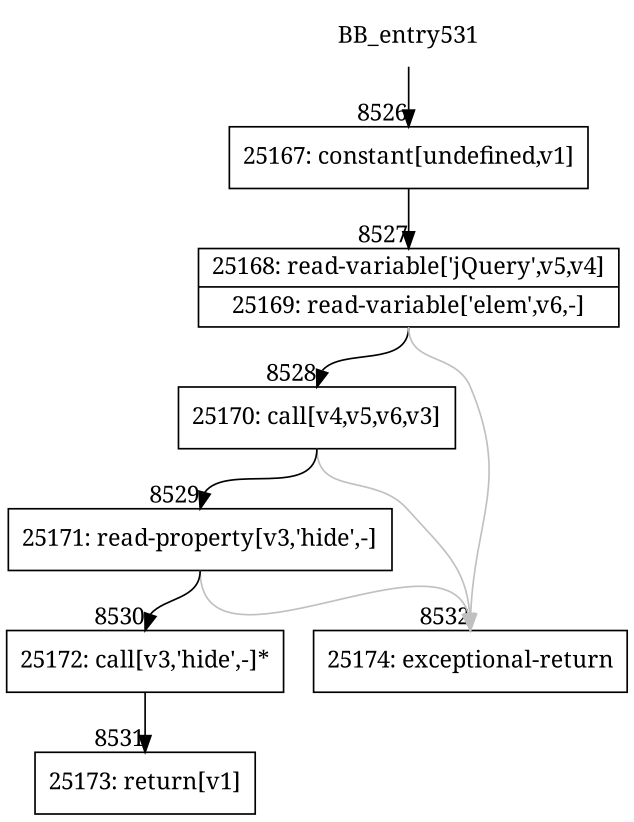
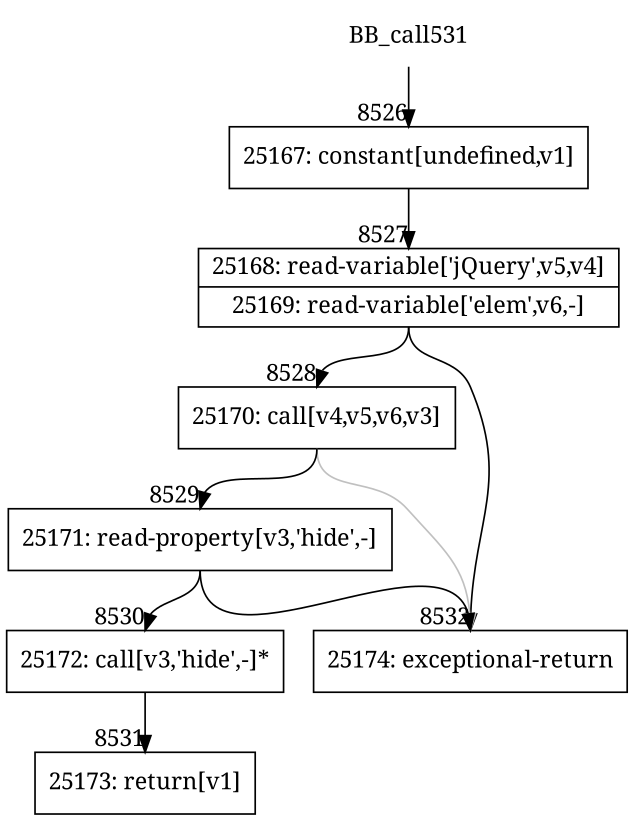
  digraph {
    fontname="Noto Serif"
    rankdir=TD
    node [fontname="Noto Serif" shape=record]
    edge [fontname="Noto Serif" headport=n tailport=s]
-   BB_entry531 [shape=none]
+   BB_entry531 [shape=none label=BB_call531]
    n2 [label="{25167: constant[undefined,v1]}"]
    n3 [label="{25168: read-variable['jQuery',v5,v4]|25169: read-variable['elem',v6,-]}"]
    n4 [label="{25170: call[v4,v5,v6,v3]}"]
    n5 [label="{25174: exceptional-return}"]
    n6 [label="{25171: read-property[v3,'hide',-]}"]
    n7 [label="{25172: call[v3,'hide',-]*}"]
    n8 [label="{25173: return[v1]}"]
    BB_entry531 -> n2 [headlabel="    8526"]
    n2 -> n3 [headlabel="      8527"]
    n3 -> n4 [headlabel="      8528"]
-   n3 -> n5 [color=gray headlabel="      8532"]
+   n3 -> n5 [color=black headlabel="      8532"]
    n4 -> n5 [color=gray]
    n4 -> n6 [headlabel="      8529"]
-   n6 -> n5 [color=gray]
+   n6 -> n5 [color=black]
    n6 -> n7 [headlabel="      8530"]
    n7 -> n8 [headlabel="      8531"]
  }
